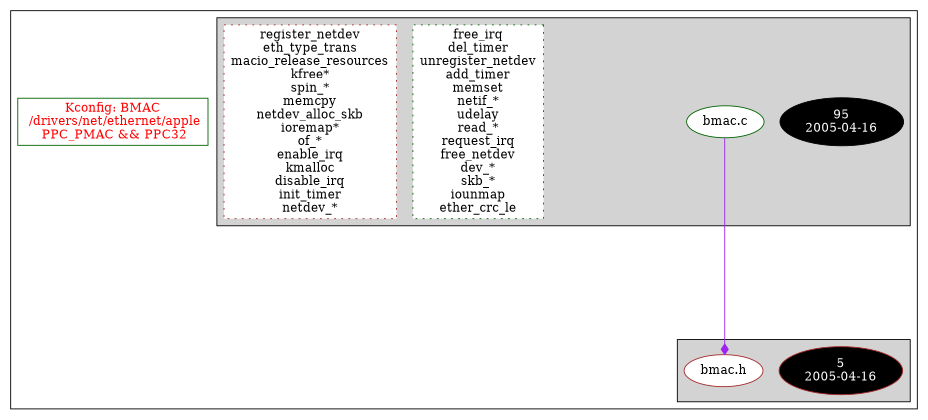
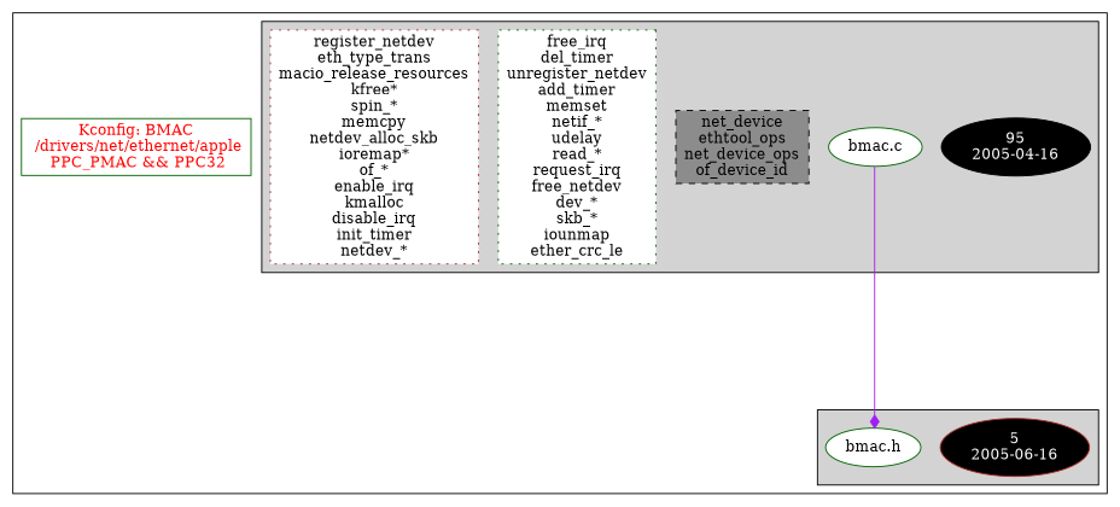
  digraph {
    ranksep=2
    splines=ortho
    node [fillcolor=white fontcolor=black style=filled color=darkgreen]
-   n1 [fillcolor=black fontcolor=white label="5\n2005-04-16" color=brown]
-   n2 [label="bmac.h\n" color=brown]
+   n1 [fillcolor=black fontcolor=white label="5\n2005-06-16" color=brown]
+   n2 [label="bmac.h\n"]
    n3 [fillcolor=black fontcolor=white label="95\n2005-04-16" color=black]
    n4 [label="bmac.c\n"]
+   n5 [fillcolor=grey55 label="net_device\nethtool_ops\nnet_device_ops\nof_device_id\n" shape=box style="filled,dashed" color=black]
    n6 [label="free_irq\ndel_timer\nunregister_netdev\nadd_timer\nmemset\nnetif_*\nudelay\nread_*\nrequest_irq\nfree_netdev\ndev_*\nskb_*\niounmap\nether_crc_le\n" shape=box style="filled,dotted"]
    n7 [label="register_netdev\neth_type_trans\nmacio_release_resources\nkfree*\nspin_*\nmemcpy\nnetdev_alloc_skb\nioremap*\nof_*\nenable_irq\nkmalloc\ndisable_irq\ninit_timer\nnetdev_*\n" shape=box style="filled,dotted" color=brown]
    n8 [fontcolor=red label="Kconfig: BMAC\n /drivers/net/ethernet/apple\n  PPC_PMAC && PPC32 " shape=box fillcolor="" style=""]
    subgraph cluster_1 {
      n8
      subgraph cluster_2 {
        style=filled
        n1
        n2
      }
      subgraph cluster_3 {
        style=filled
        n3
        n4
+       n5
        n6
        n7
      }
    }
    n4 -> n2 [color=purple style=solid arrowhead=diamond]
  }
